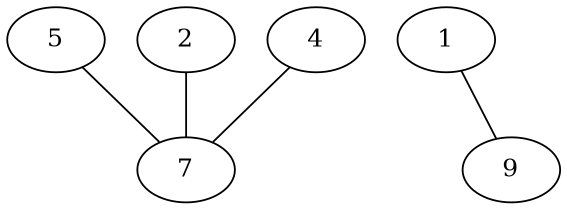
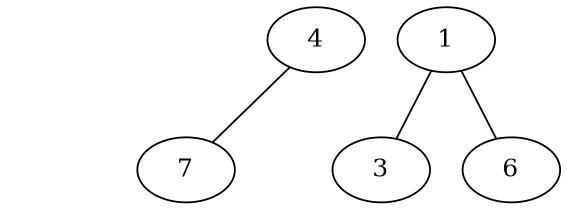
  graph {
-   n1 [label=5]
    n2 [label=7]
    n3 [label=1]
-   n5 [label=9]
-   n6 [label=2]
+   n4 [label=3]
+   n5 [label=6]
    n7 [label=4]
-   n1 -- n2
+   n3 -- n4
    n3 -- n5
-   n6 -- n2
    n7 -- n2
  }
